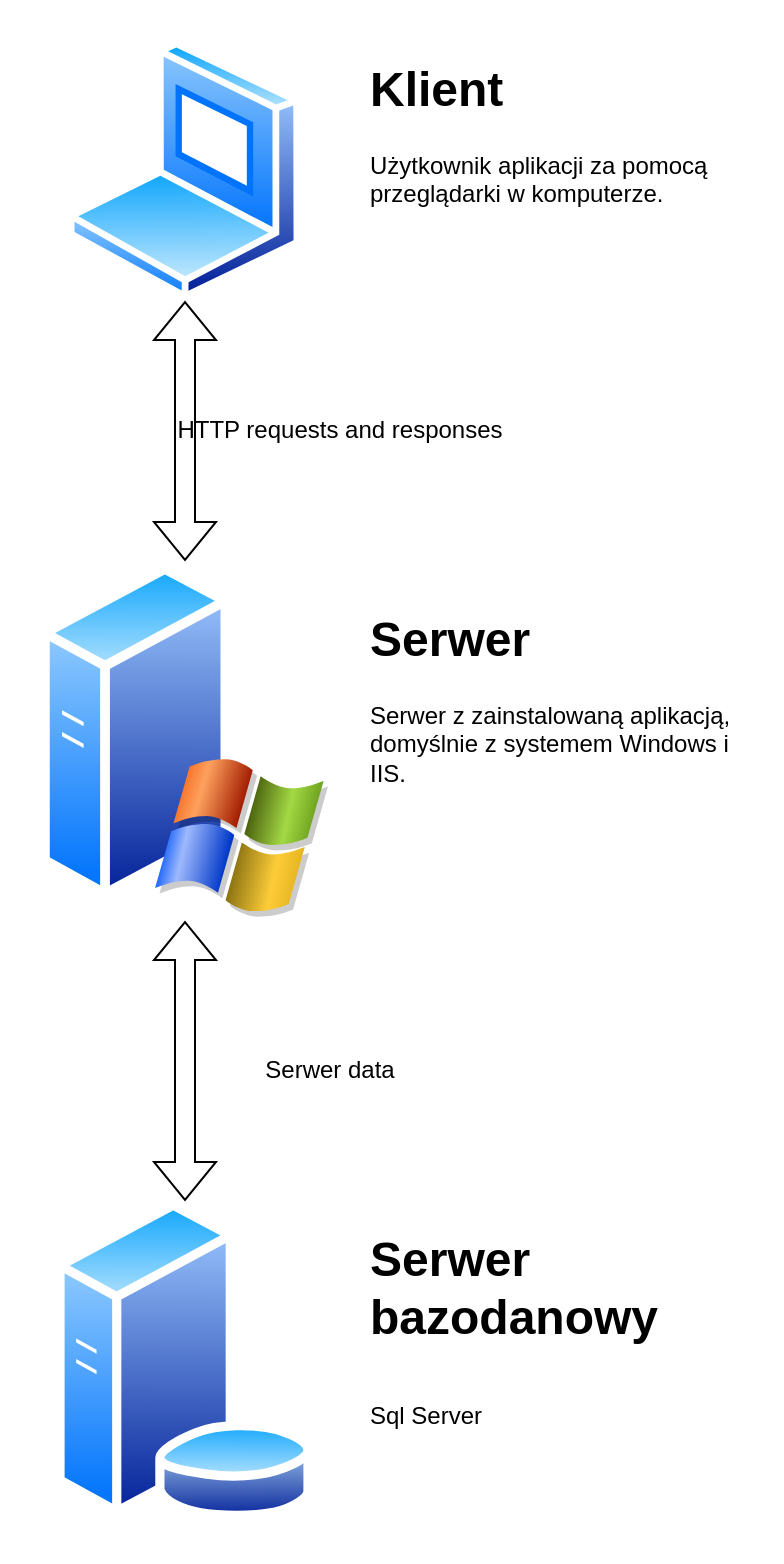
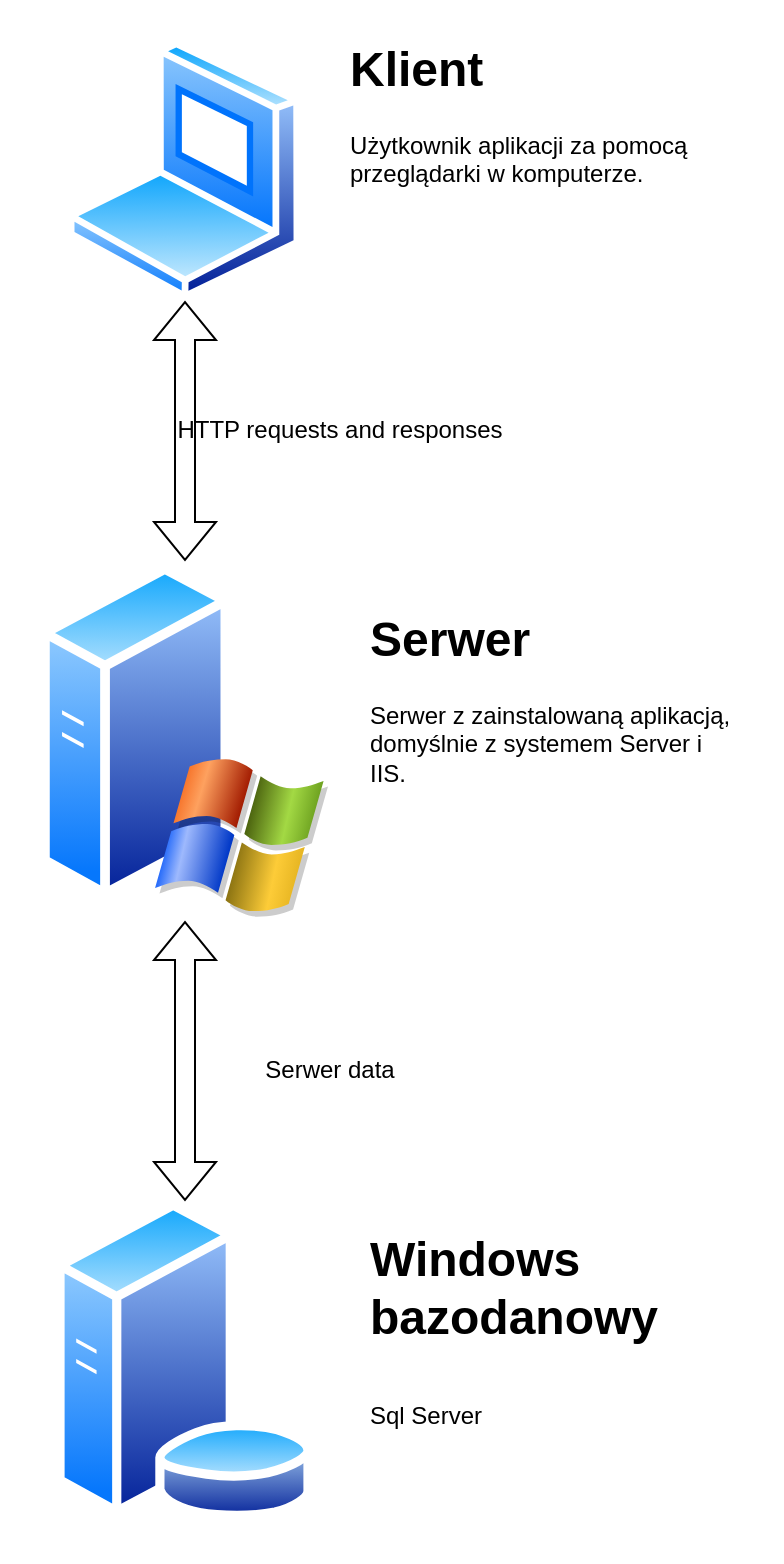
  <mxCell id="0" />
  <mxCell id="1" parent="0" />
  <mxCell id="2" value="" style="aspect=fixed;perimeter=ellipsePerimeter;html=1;align=center;shadow=0;dashed=0;spacingTop=3;image;image=img/lib/active_directory/database_server.svg;" vertex="1" parent="1"><mxGeometry x="26.4" y="600" width="131.2" height="160" as="geometry" /></mxCell>
  <mxCell id="3" value="" style="aspect=fixed;perimeter=ellipsePerimeter;html=1;align=center;shadow=0;dashed=0;spacingTop=3;image;image=img/lib/active_directory/windows_server_2.svg;" vertex="1" parent="1"><mxGeometry x="20" y="280" width="144" height="180" as="geometry" /></mxCell>
  <mxCell id="4" value="" style="aspect=fixed;perimeter=ellipsePerimeter;html=1;align=center;shadow=0;dashed=0;spacingTop=3;image;image=img/lib/active_directory/laptop_client.svg;" vertex="1" parent="1"><mxGeometry x="33.5" y="20" width="117" height="130" as="geometry" /></mxCell>
  <mxCell id="5" value="" style="shape=flexArrow;endArrow=classic;startArrow=classic;html=1;rounded=0;entryX=0.5;entryY=1;entryDx=0;entryDy=0;" edge="1" parent="1" source="3" target="4"><mxGeometry width="100" height="100" relative="1" as="geometry"><mxPoint x="270" y="260" as="sourcePoint" /><mxPoint x="370" y="160" as="targetPoint" /></mxGeometry></mxCell>
  <mxCell id="6" value="" style="shape=flexArrow;endArrow=classic;startArrow=classic;html=1;rounded=0;entryX=0.5;entryY=1;entryDx=0;entryDy=0;" edge="1" parent="1" source="2" target="3"><mxGeometry width="100" height="100" relative="1" as="geometry"><mxPoint x="280" y="540" as="sourcePoint" /><mxPoint x="380" y="440" as="targetPoint" /></mxGeometry></mxCell>
- <mxCell id="7" value="&lt;h1&gt;Klient&lt;/h1&gt;&lt;p&gt;Użytkownik aplikacji za pomocą przeglądarki w komputerze.&lt;/p&gt;" style="text;html=1;strokeColor=none;fillColor=none;spacing=5;spacingTop=-20;whiteSpace=wrap;overflow=hidden;rounded=0;" vertex="1" parent="1"><mxGeometry x="180" y="25" width="190" height="120" as="geometry" /></mxCell>
- <mxCell id="8" value="&lt;h1&gt;Serwer&lt;/h1&gt;&lt;p&gt;Serwer z zainstalowaną aplikacją, domyślnie z systemem Windows i IIS.&lt;/p&gt;" style="text;html=1;strokeColor=none;fillColor=none;spacing=5;spacingTop=-20;whiteSpace=wrap;overflow=hidden;rounded=0;" vertex="1" parent="1"><mxGeometry x="180" y="300" width="190" height="120" as="geometry" /></mxCell>
- <mxCell id="9" value="&lt;h1&gt;&lt;span style=&quot;background-color: initial;&quot;&gt;Serwer bazodanowy&lt;/span&gt;&lt;/h1&gt;&lt;h1&gt;&lt;span style=&quot;background-color: initial; font-size: 12px; font-weight: normal;&quot;&gt;Sql Server&lt;/span&gt;&lt;br&gt;&lt;/h1&gt;" style="text;html=1;strokeColor=none;fillColor=none;spacing=5;spacingTop=-20;whiteSpace=wrap;overflow=hidden;rounded=0;" vertex="1" parent="1"><mxGeometry x="180" y="610" width="190" height="120" as="geometry" /></mxCell>
+ <mxCell id="7" value="&lt;h1&gt;Klient&lt;/h1&gt;&lt;p&gt;Użytkownik aplikacji za pomocą przeglądarki w komputerze.&lt;/p&gt;" style="text;html=1;strokeColor=none;fillColor=none;spacing=5;spacingTop=-20;whiteSpace=wrap;overflow=hidden;rounded=0;" vertex="1" parent="1"><mxGeometry x="170" y="15" width="190" height="120" as="geometry" /></mxCell>
+ <mxCell id="8" value="&lt;h1&gt;Serwer&lt;/h1&gt;&lt;p&gt;Serwer z zainstalowaną aplikacją, domyślnie z systemem Server i IIS.&lt;/p&gt;" style="text;html=1;strokeColor=none;fillColor=none;spacing=5;spacingTop=-20;whiteSpace=wrap;overflow=hidden;rounded=0;" vertex="1" parent="1"><mxGeometry x="180" y="300" width="190" height="120" as="geometry" /></mxCell>
+ <mxCell id="9" value="&lt;h1&gt;&lt;span style=&quot;background-color: initial;&quot;&gt;Windows bazodanowy&lt;/span&gt;&lt;/h1&gt;&lt;h1&gt;&lt;span style=&quot;background-color: initial; font-size: 12px; font-weight: normal;&quot;&gt;Sql Server&lt;/span&gt;&lt;br&gt;&lt;/h1&gt;" style="text;html=1;strokeColor=none;fillColor=none;spacing=5;spacingTop=-20;whiteSpace=wrap;overflow=hidden;rounded=0;" vertex="1" parent="1"><mxGeometry x="180" y="610" width="190" height="120" as="geometry" /></mxCell>
  <mxCell id="10" value="HTTP requests and responses" style="text;html=1;strokeColor=none;fillColor=none;align=center;verticalAlign=middle;whiteSpace=wrap;rounded=0;" vertex="1" parent="1"><mxGeometry x="75" y="200" width="190" height="30" as="geometry" /></mxCell>
  <mxCell id="11" value="Serwer data" style="text;html=1;strokeColor=none;fillColor=none;align=center;verticalAlign=middle;whiteSpace=wrap;rounded=0;" vertex="1" parent="1"><mxGeometry x="110" y="520" width="110" height="30" as="geometry" /></mxCell>
